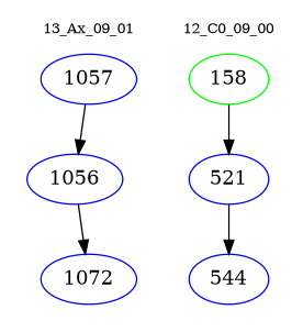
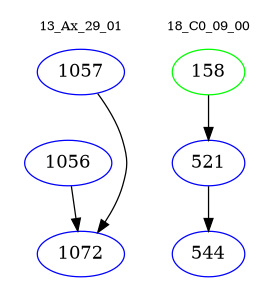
  digraph {
    node [color=blue]
    edge [color=black]
    n1 [label=1057]
    n2 [label=1056]
    n3 [label=1072]
    n4 [color=green label=158]
    n5 [label=521]
    n6 [label=544]
    subgraph cluster_1 {
      color=white
      fontsize=10
-     label="13_Ax_09_01"
+     label="13_Ax_29_01"
      n1
      n2
      n3
    }
    subgraph cluster_2 {
      color=white
      fontsize=10
-     label="12_C0_09_00"
+     label="18_C0_09_00"
      n4
      n5
      n6
    }
-   n1 -> n2
+   n1 -> n3
    n2 -> n3
    n4 -> n5
    n5 -> n6
  }
